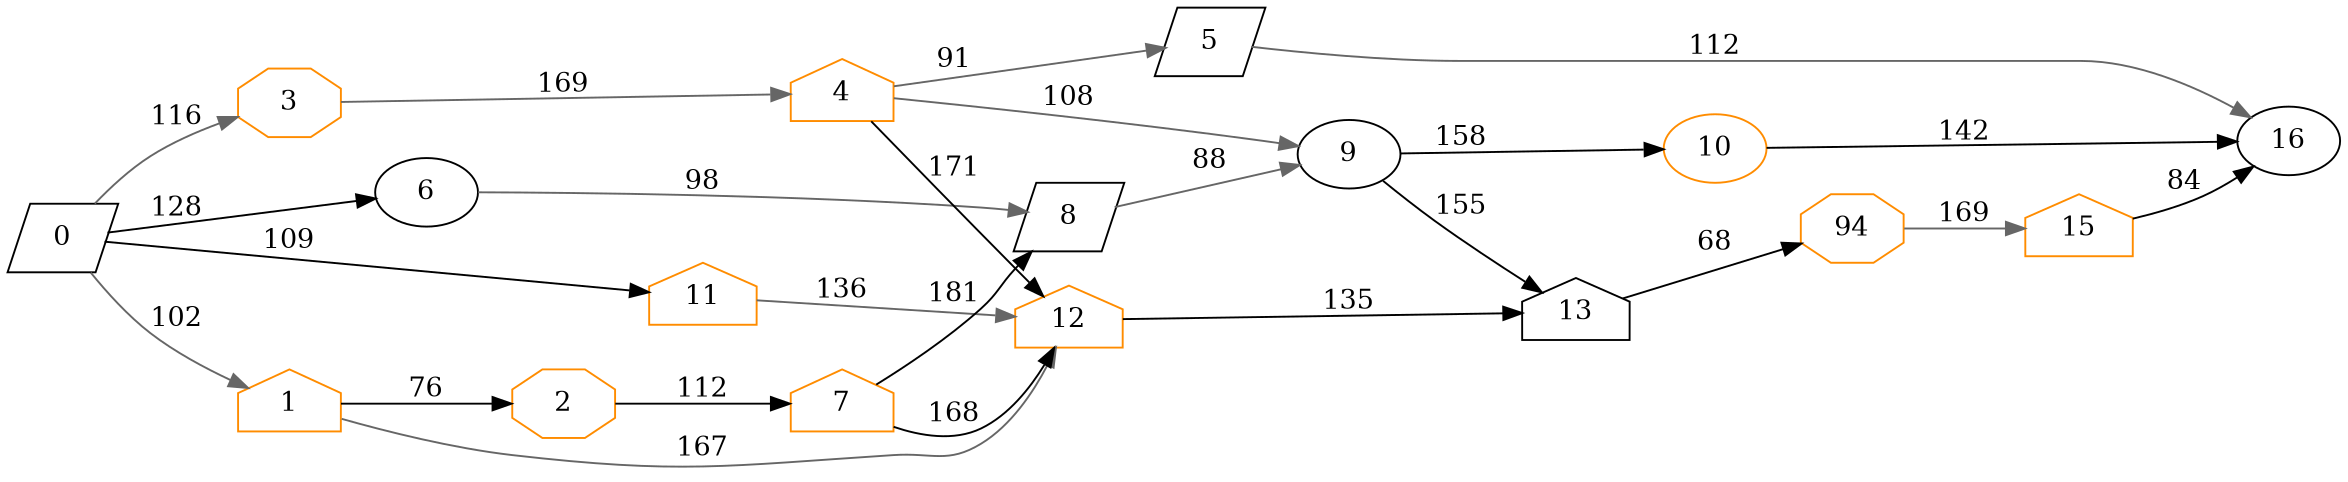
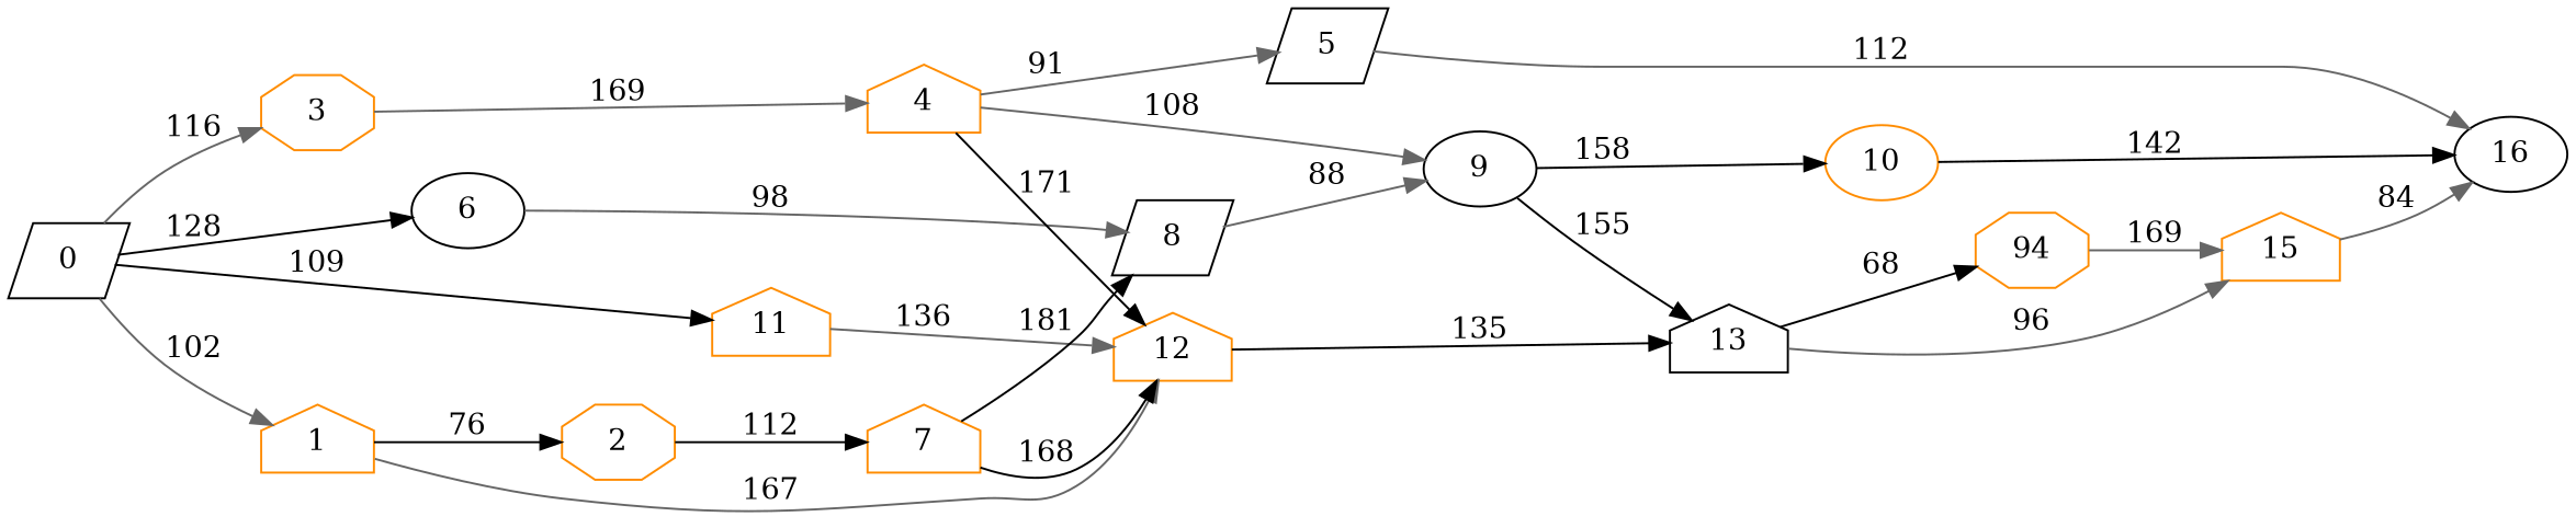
  digraph {
    rankdir=LR
    node [color=darkorange shape=house]
    edge [color=black]
    0 [color=black shape=parallelogram]
    1
    3 [shape=octagon]
    6 [color=black shape=ellipse]
    11
    2 [shape=octagon]
    12
    4
    8 [color=black shape=parallelogram]
    7
    13 [color=black]
    5 [color=black shape=parallelogram]
    9 [color=black shape=ellipse]
    n14 [label=94 shape=octagon]
    15
    16 [color=black shape=ellipse]
    10 [shape=ellipse]
    0 -> 1 [color=gray40 label=102]
    0 -> 3 [color=gray40 label=116]
    0 -> 6 [label=128]
    0 -> 11 [label=109]
    1 -> 2 [label=76]
    1 -> 12 [color=gray40 label=167]
    3 -> 4 [color=gray40 label=169]
    6 -> 8 [color=gray40 label=98]
    11 -> 12 [color=gray40 label=136]
    2 -> 7 [label=112]
    12 -> 13 [label=135]
    4 -> 12 [label=171]
    4 -> 5 [color=gray40 label=91]
    4 -> 9 [color=gray40 label=108]
    8 -> 9 [color=gray40 label=88]
    7 -> 12 [label=168]
    7 -> 8 [label=181]
    13 -> n14 [label=68]
+   13 -> 15 [color=gray40 label=96]
    5 -> 16 [color=gray40 label=112]
    9 -> 13 [label=155]
    9 -> 10 [label=158]
    n14 -> 15 [color=gray40 label=169]
-   15 -> 16 [label=84]
+   15 -> 16 [color=gray40 label=84]
    10 -> 16 [label=142]
  }
